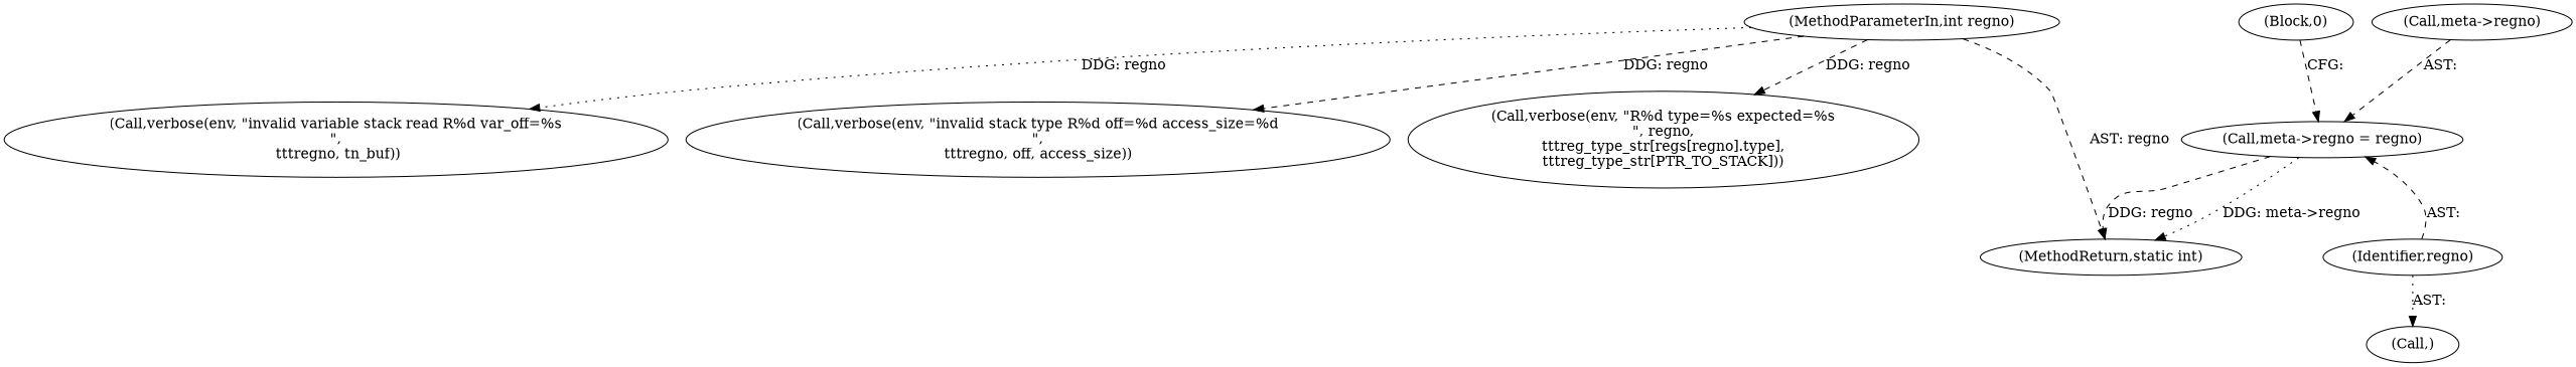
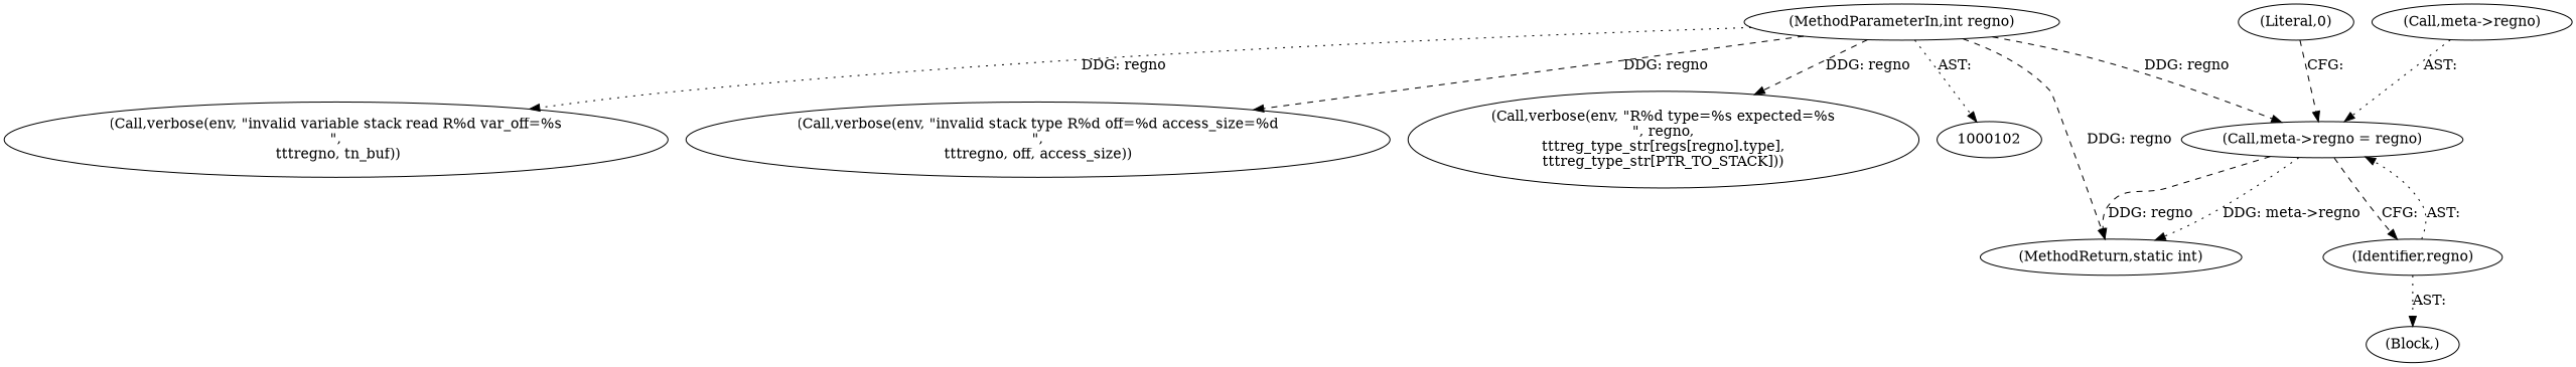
  digraph {
    edge [style=dashed]
    n1 [label="(Call,meta->regno = regno)"]
    n2 [label="(MethodReturn,static int)"]
    n3 [label="(Identifier,regno)"]
-   n4 [label="(Call,)"]
+   n4 [label="(Block,)"]
    n5 [label="(MethodParameterIn,int regno)"]
    n6 [label="(Call,verbose(env, \"invalid variable stack read R%d var_off=%s\n\",\n \t\t\tregno, tn_buf))"]
    n7 [label="(Call,verbose(env, \"invalid stack type R%d off=%d access_size=%d\n\",\n\t\t\tregno, off, access_size))"]
    n8 [label="(Call,verbose(env, \"R%d type=%s expected=%s\n\", regno,\n\t\t\treg_type_str[regs[regno].type],\n\t\t\treg_type_str[PTR_TO_STACK]))"]
-   n10 [label="(Block,0)"]
+   1000102
+   n10 [label="(Literal,0)"]
    n11 [label="(Call,meta->regno)"]
    n1 -> n2 [label="DDG: meta->regno" style=dotted]
    n1 -> n2 [label="DDG: regno"]
-   n3 -> n1 [label="AST: "]
+   n1 -> n3 [label="CFG: "]
+   n3 -> n1 [label="AST: " style=dotted]
    n3 -> n4 [label="AST: " style=dotted]
-   n5 -> n2 [label="AST: regno"]
+   n5 -> n1 [label="DDG: regno"]
+   n5 -> n2 [label="DDG: regno"]
    n5 -> n6 [label="DDG: regno" style=dotted]
    n5 -> n7 [label="DDG: regno"]
    n5 -> n8 [label="DDG: regno"]
+   n5 -> 1000102 [label="AST: " style=dotted]
    n10 -> n1 [label="CFG: "]
-   n11 -> n1 [label="AST: "]
+   n11 -> n1 [label="AST: " style=dotted]
  }
